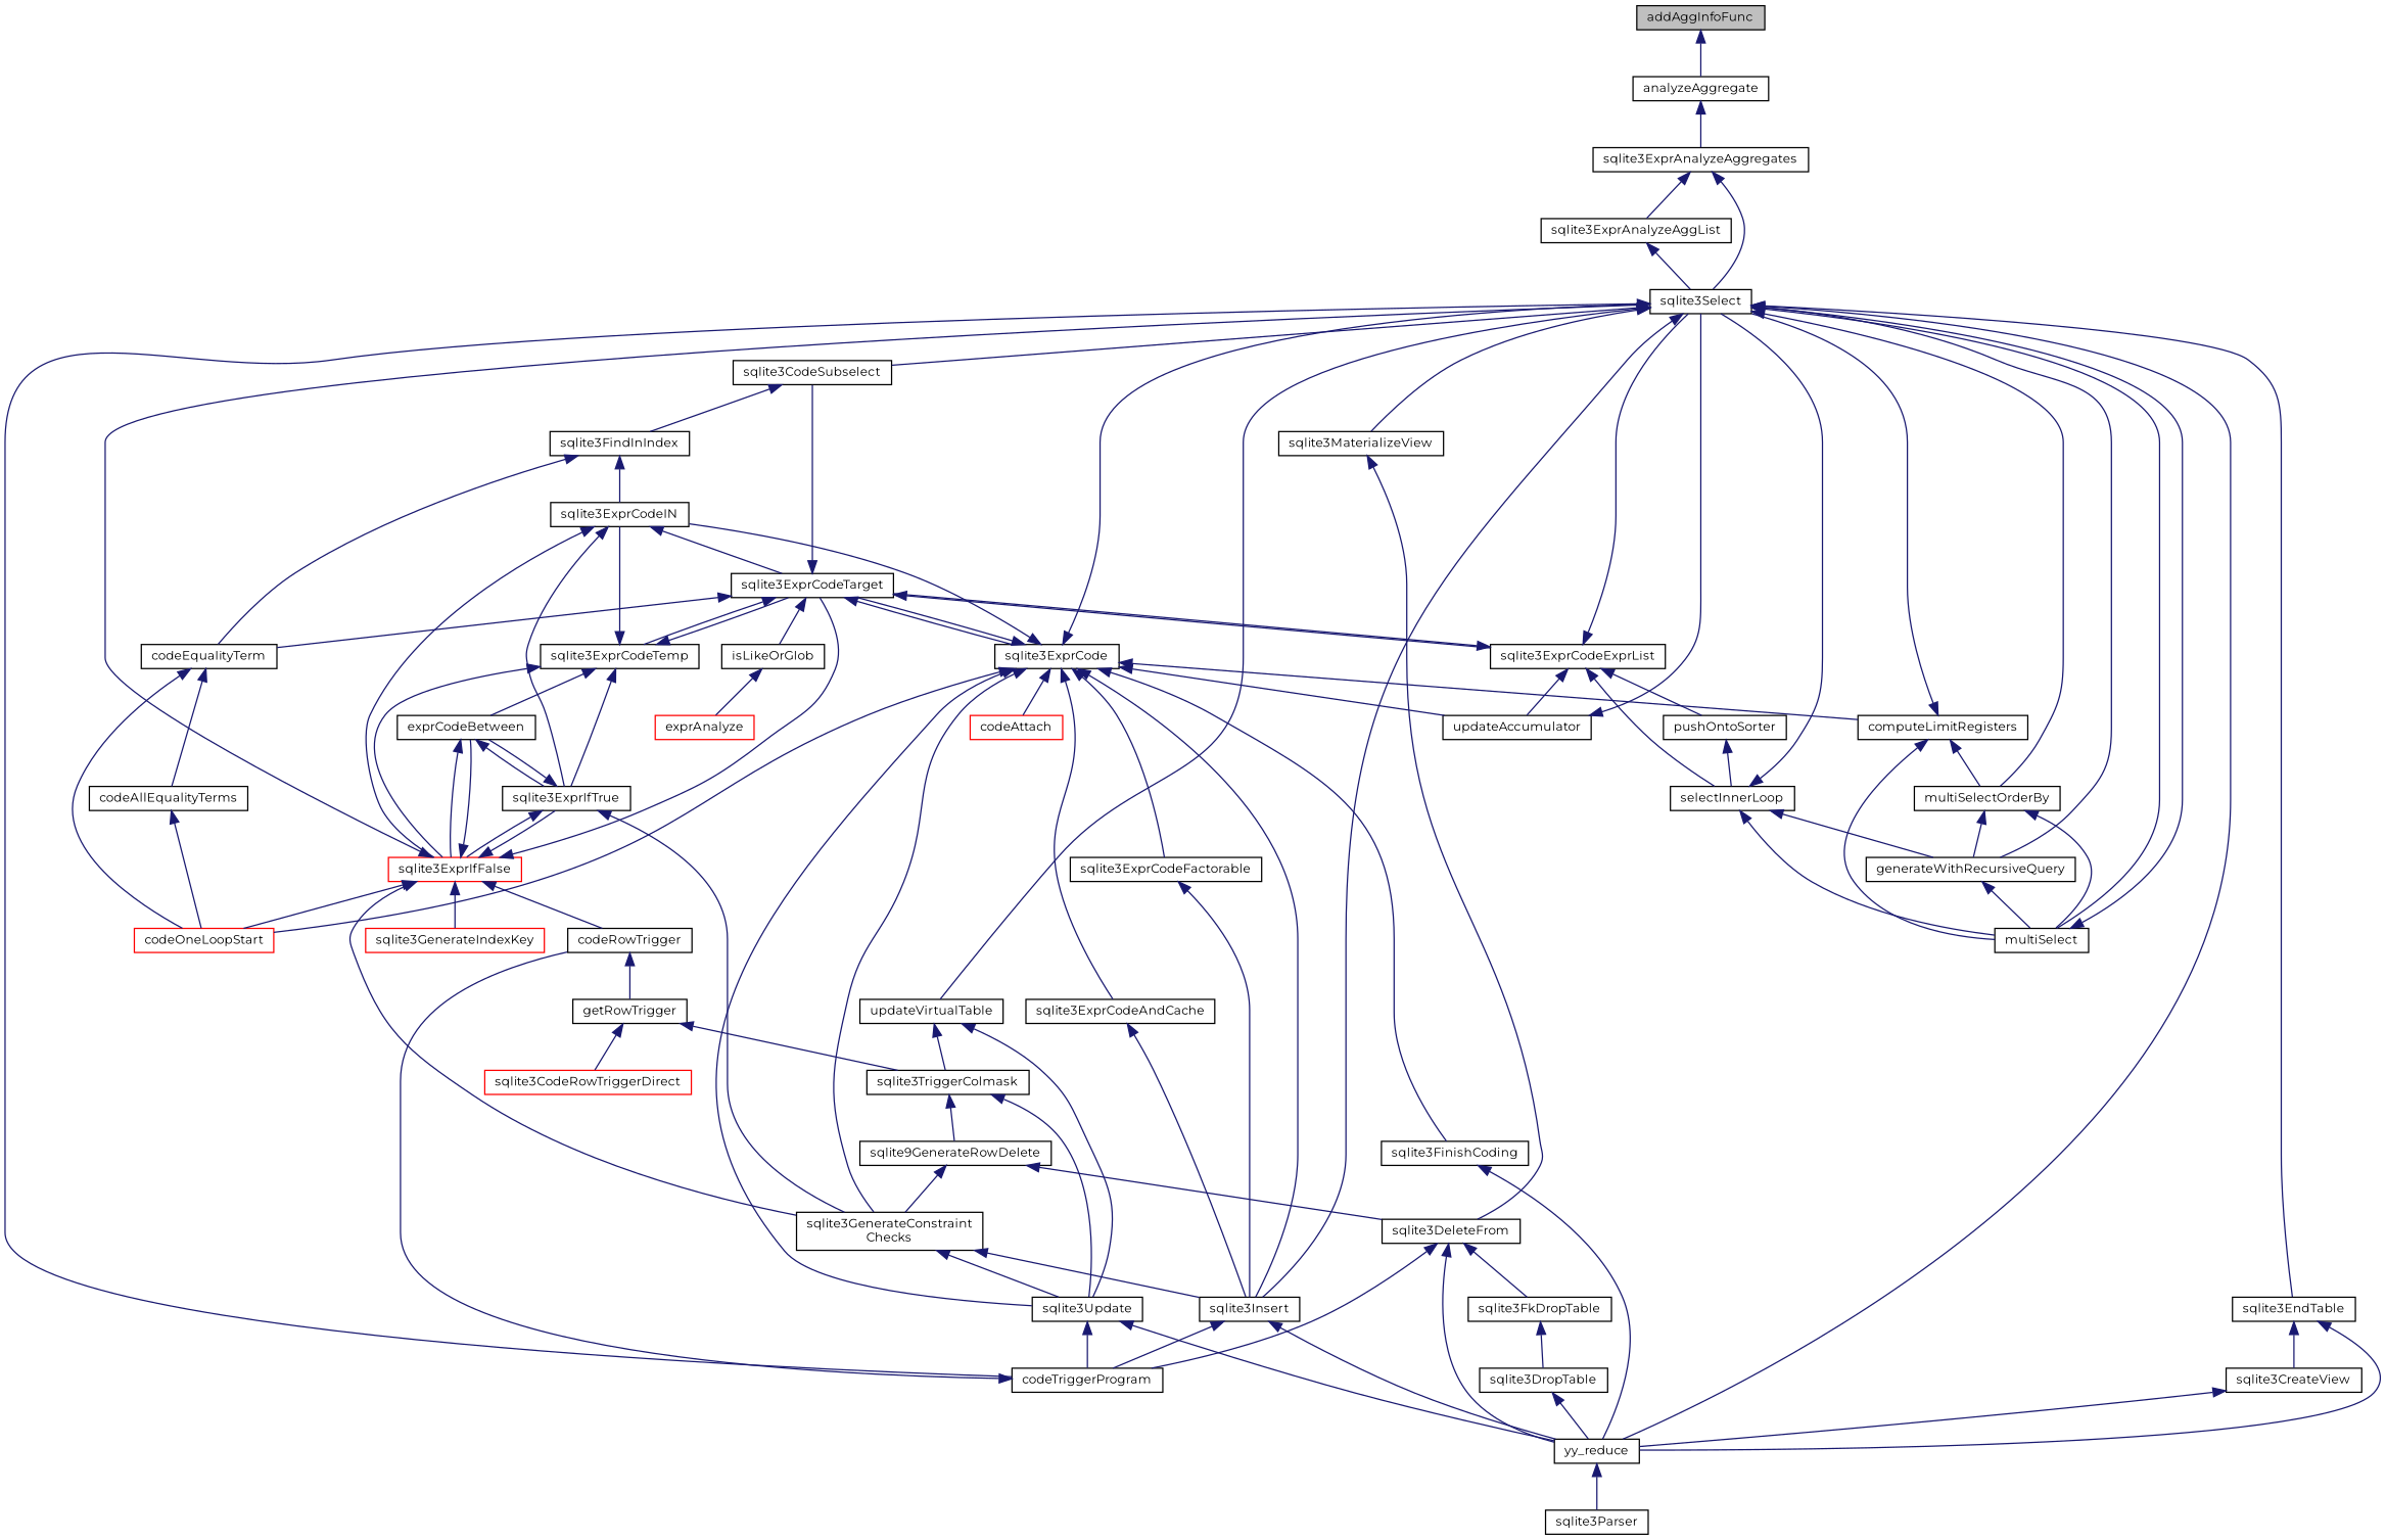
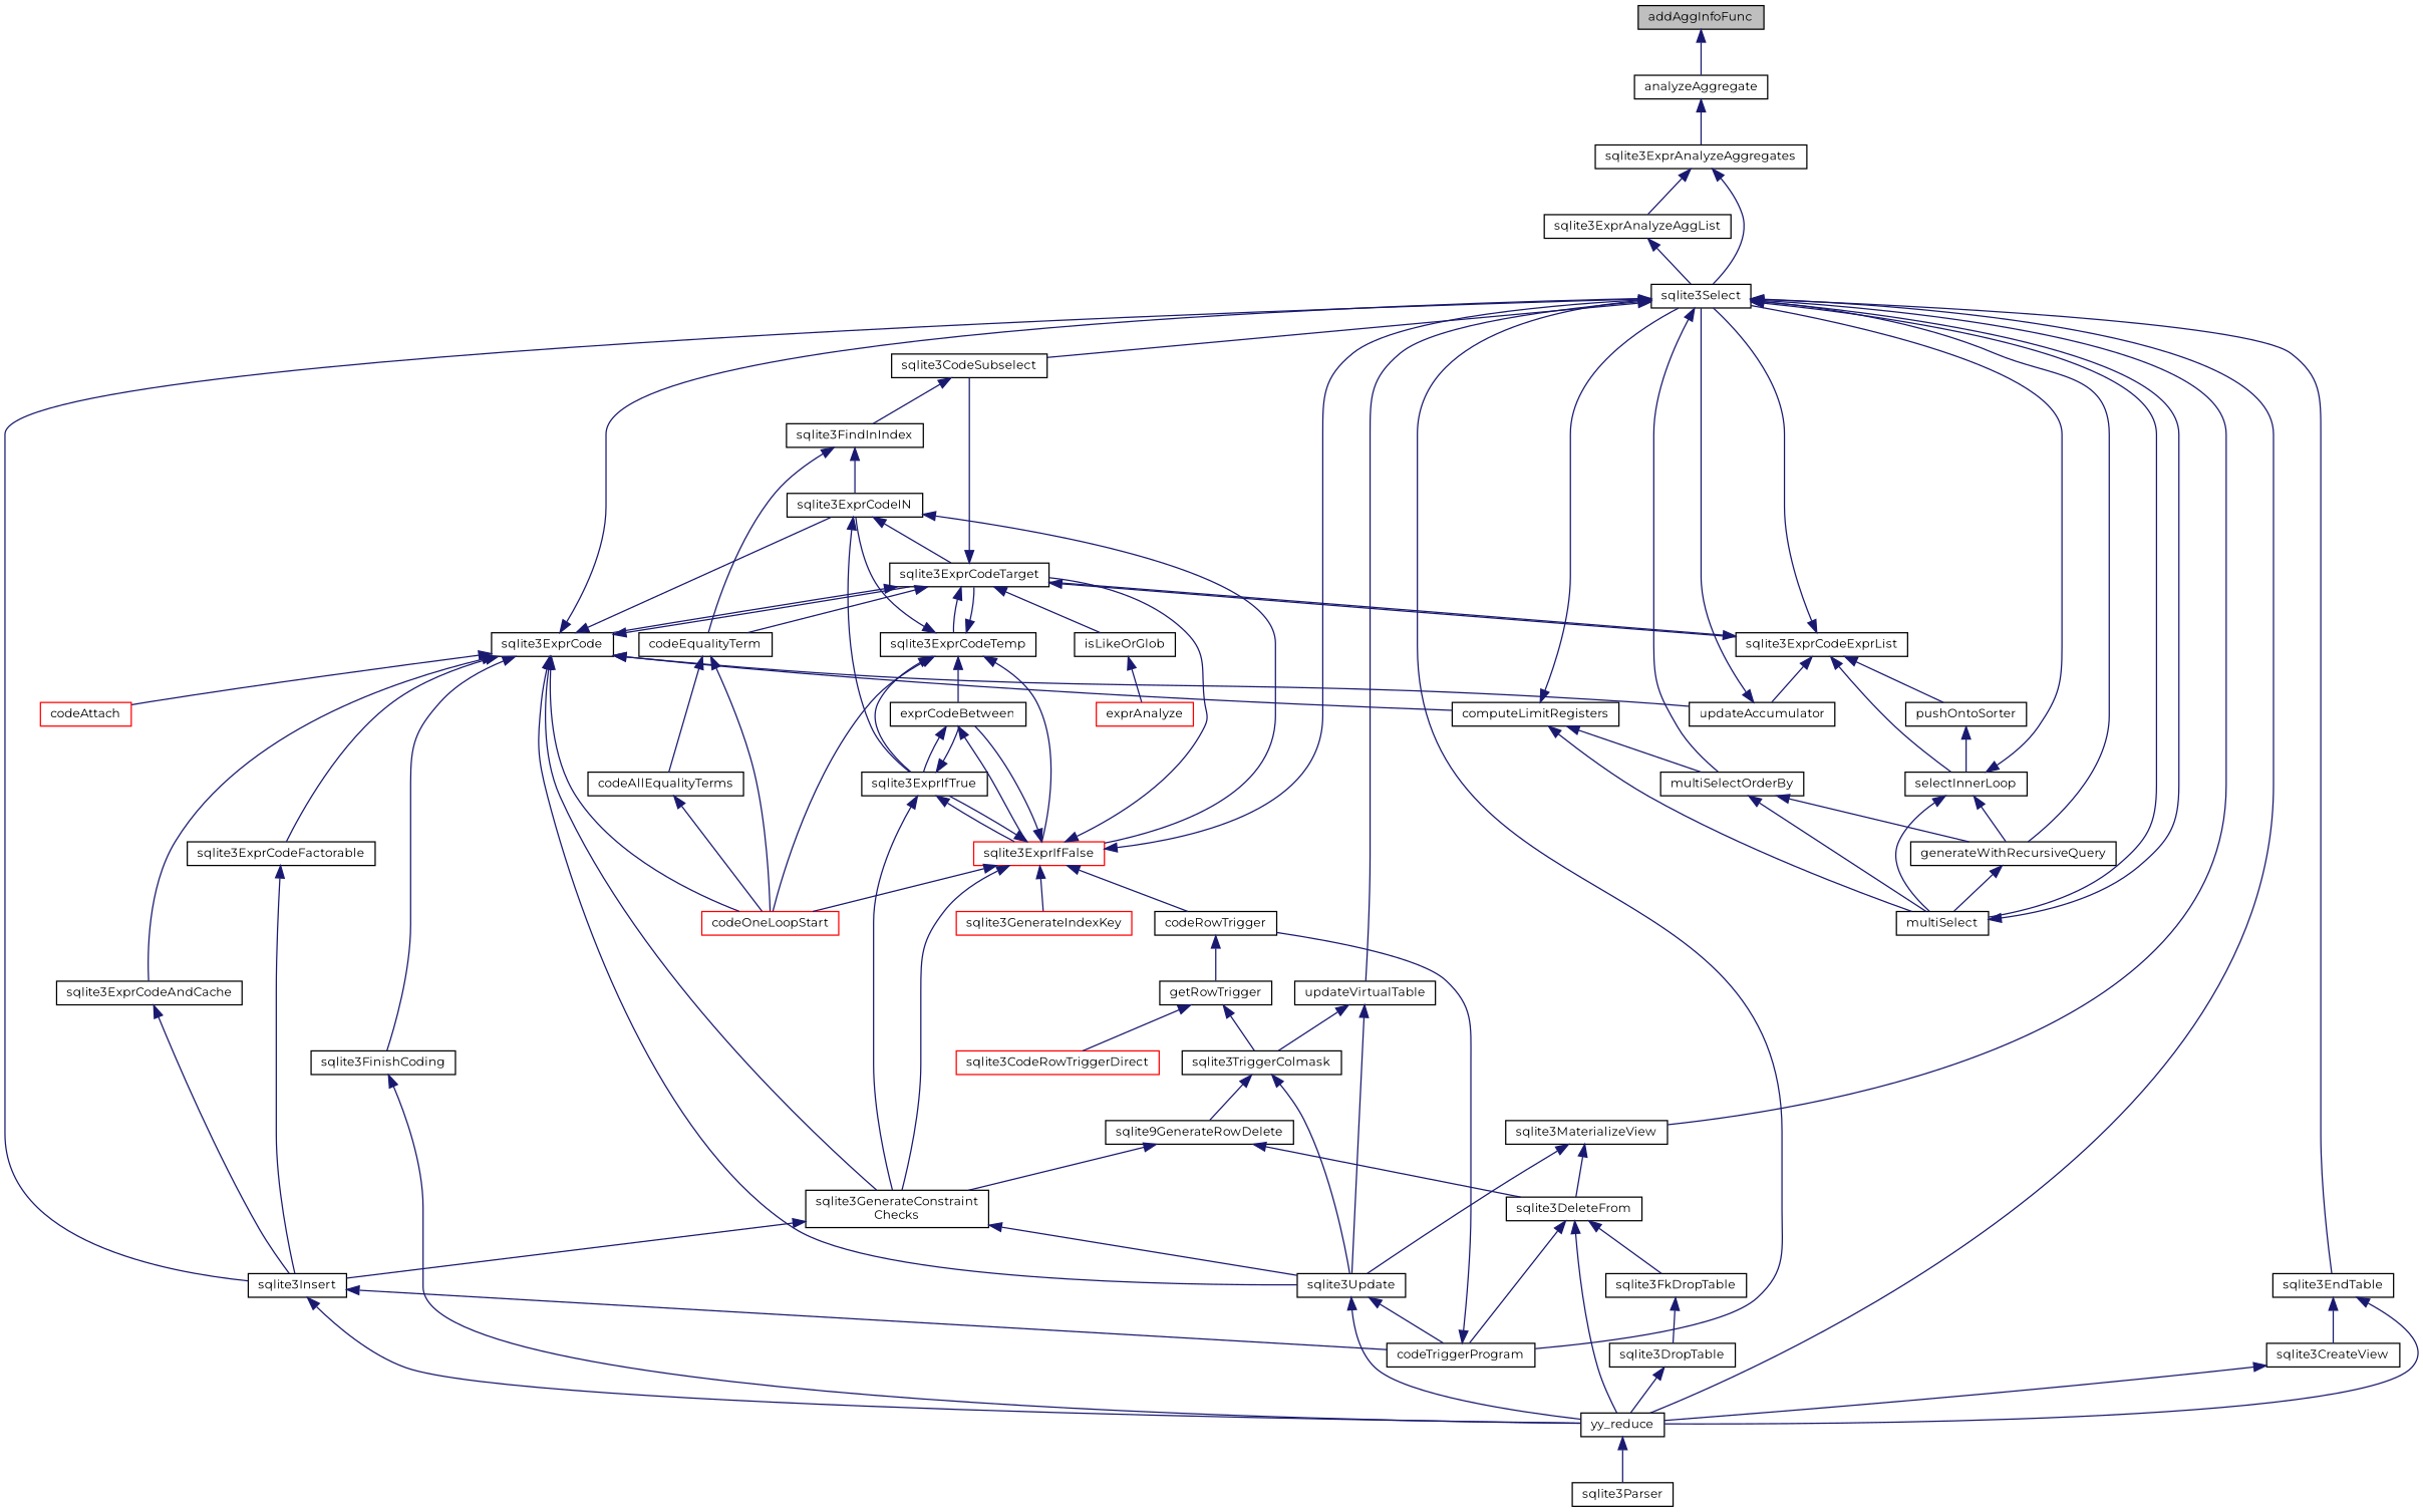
  digraph {
    fontname=Montserrat
    rankdir=TB
    node [color=black fillcolor=white fontname=Montserrat fontsize=10 shape=record style=filled]
    edge [color=midnightblue dir=back fontname=Montserrat fontsize=10 labelfontname=FreeSans labelfontsize=10 style=solid]
    n1 [fillcolor=grey75 fontcolor=black height=0.2 label=addAggInfoFunc width=0.4]
    n2 [height=0.2 label=analyzeAggregate width=0.4]
    n3 [height=0.2 label=sqlite3ExprAnalyzeAggregates width=0.4]
    n4 [height=0.2 label=sqlite3ExprAnalyzeAggList width=0.4]
    n5 [height=0.2 label=sqlite3Select width=0.4]
    n6 [height=0.2 label=sqlite3CodeSubselect width=0.4]
    n7 [height=0.2 label=sqlite3Insert width=0.4]
    n8 [height=0.2 label=codeTriggerProgram width=0.4]
    n9 [height=0.2 label=yy_reduce width=0.4]
    n10 [height=0.2 label=generateWithRecursiveQuery width=0.4]
    n11 [height=0.2 label=multiSelect width=0.4]
    n12 [height=0.2 label=multiSelectOrderBy width=0.4]
    n13 [height=0.2 label=sqlite3EndTable width=0.4]
    n14 [height=0.2 label=sqlite3MaterializeView width=0.4]
    n15 [height=0.2 label=updateVirtualTable width=0.4]
    n16 [height=0.2 label=sqlite3FindInIndex width=0.4]
    n17 [height=0.2 label=codeRowTrigger width=0.4]
    n18 [height=0.2 label=sqlite3Parser width=0.4]
    n19 [height=0.2 label=sqlite3CreateView width=0.4]
    n20 [height=0.2 label=sqlite3Update width=0.4]
    n21 [height=0.2 label=sqlite3DeleteFrom width=0.4]
    n22 [height=0.2 label=sqlite3TriggerColmask width=0.4]
    n23 [height=0.2 label=sqlite3ExprCodeIN width=0.4]
    n24 [height=0.2 label=codeEqualityTerm width=0.4]
    n25 [height=0.2 label=sqlite3ExprCodeTarget width=0.4]
    n26 [height=0.2 label=sqlite3ExprCodeTemp width=0.4]
    n27 [height=0.2 label=sqlite3ExprCode width=0.4]
    n28 [height=0.2 label=sqlite3ExprCodeExprList width=0.4]
    n29 [height=0.2 label=isLikeOrGlob width=0.4]
    n30 [height=0.2 label=sqlite3ExprIfTrue width=0.4]
    n31 [color=red height=0.2 label=sqlite3ExprIfFalse width=0.4]
    n32 [color=red height=0.2 label=codeOneLoopStart width=0.4]
    n33 [height=0.2 label=codeAllEqualityTerms width=0.4]
    n34 [height=0.2 label=exprCodeBetween width=0.4]
    n35 [height=0.2 label="sqlite3GenerateConstraint\lChecks" width=0.4]
    n36 [color=red height=0.2 label=sqlite3GenerateIndexKey width=0.4]
    n37 [height=0.2 label=sqlite3ExprCodeFactorable width=0.4]
    n38 [height=0.2 label=sqlite3ExprCodeAndCache width=0.4]
    n39 [color=red height=0.2 label=codeAttach width=0.4]
    n40 [height=0.2 label=sqlite3FinishCoding width=0.4]
    n41 [height=0.2 label=computeLimitRegisters width=0.4]
    n42 [height=0.2 label=updateAccumulator width=0.4]
    n43 [height=0.2 label=pushOntoSorter width=0.4]
    n44 [height=0.2 label=selectInnerLoop width=0.4]
    n45 [color=red height=0.2 label=exprAnalyze width=0.4]
    n46 [height=0.2 label=getRowTrigger width=0.4]
    n47 [color=red height=0.2 label=sqlite3CodeRowTriggerDirect width=0.4]
    n48 [height=0.2 label=sqlite9GenerateRowDelete width=0.4]
    n49 [height=0.2 label=sqlite3FkDropTable width=0.4]
    n50 [height=0.2 label=sqlite3DropTable width=0.4]
    n1 -> n2
    n2 -> n3
    n3 -> n4
    n3 -> n5
    n4 -> n5
    n5 -> n6
    n5 -> n7
    n5 -> n8
    n5 -> n9
    n5 -> n10
    n5 -> n11
    n5 -> n12
    n5 -> n13
    n5 -> n14
    n5 -> n15
    n6 -> n16
    n7 -> n8
    n7 -> n9
    n8 -> n17
    n9 -> n18
    n10 -> n11
    n11 -> n5
    n12 -> n10
    n12 -> n11
    n13 -> n9
    n13 -> n19
+   n14 -> n20
    n14 -> n21
    n15 -> n20
    n15 -> n22
    n16 -> n23
    n16 -> n24
    n17 -> n46
    n19 -> n9
    n20 -> n8
    n20 -> n9
    n21 -> n8
    n21 -> n9
    n21 -> n49
    n22 -> n20
    n22 -> n48
    n23 -> n25
    n23 -> n30
    n23 -> n31
    n24 -> n32
    n24 -> n33
    n25 -> n6
    n25 -> n24
    n25 -> n26
    n25 -> n27
    n25 -> n28
    n25 -> n29
    n26 -> n23
    n26 -> n25
    n26 -> n30
    n26 -> n31
+   n26 -> n32
    n26 -> n34
    n27 -> n5
-   n27 -> n7
    n27 -> n20
    n27 -> n23
    n27 -> n25
    n27 -> n32
    n27 -> n35
    n27 -> n37
    n27 -> n38
    n27 -> n39
    n27 -> n40
    n27 -> n41
    n27 -> n42
    n28 -> n5
    n28 -> n25
    n28 -> n42
    n28 -> n43
    n28 -> n44
    n29 -> n45
    n30 -> n31
    n30 -> n34
    n30 -> n35
    n31 -> n5
    n31 -> n17
    n31 -> n25
    n31 -> n30
    n31 -> n32
    n31 -> n34
    n31 -> n35
    n31 -> n36
    n33 -> n32
    n34 -> n30
    n34 -> n31
    n35 -> n7
    n35 -> n20
    n37 -> n7
    n38 -> n7
    n40 -> n9
    n41 -> n5
    n41 -> n11
    n41 -> n12
    n42 -> n5
    n43 -> n44
    n44 -> n5
    n44 -> n10
    n44 -> n11
    n46 -> n22
    n46 -> n47
    n48 -> n21
    n48 -> n35
    n49 -> n50
    n50 -> n9
  }
